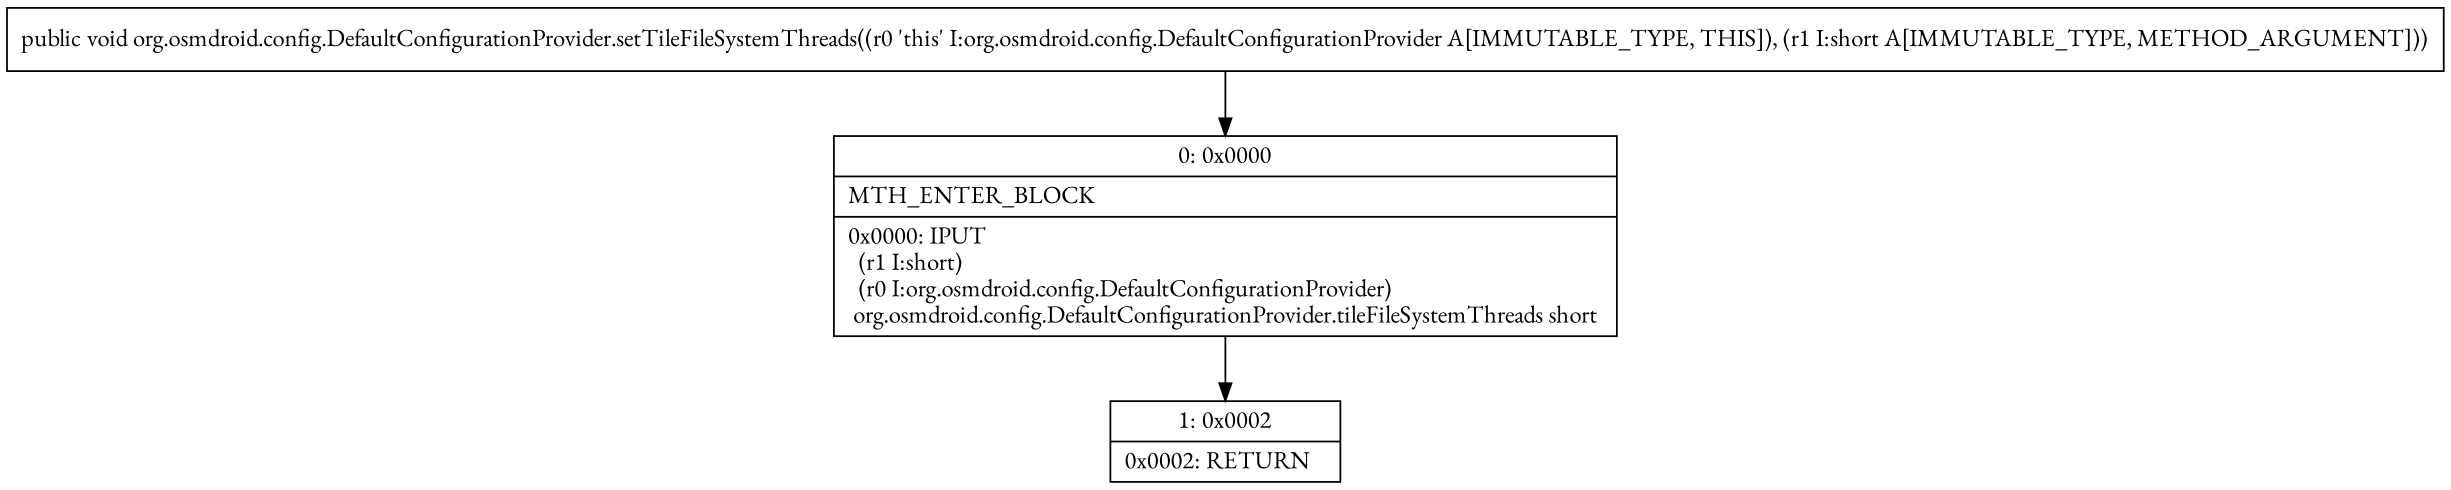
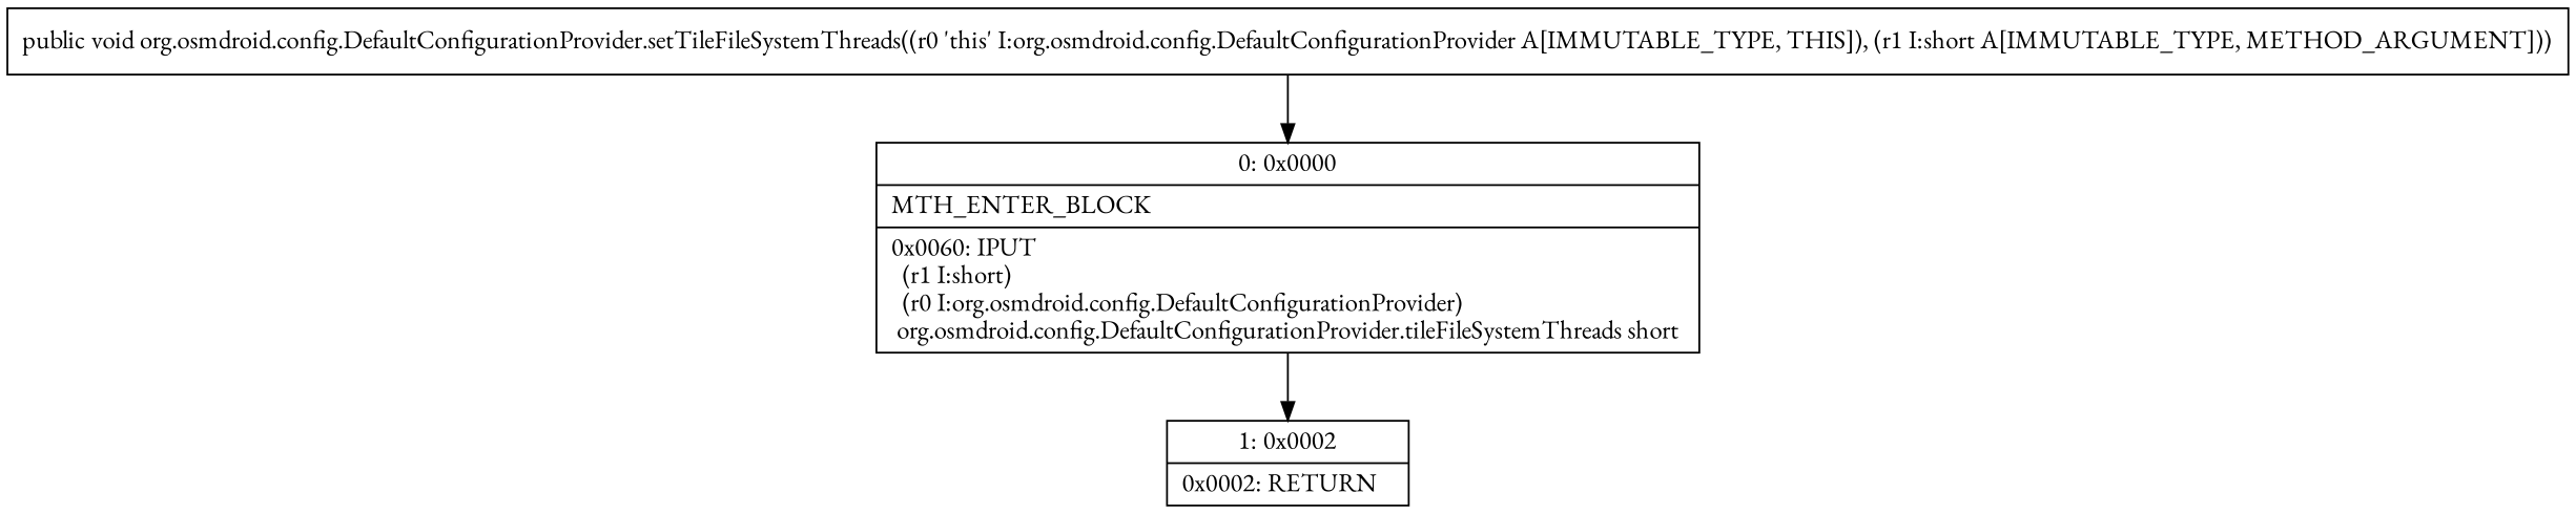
  digraph {
    fontname="EB Garamond"
    node [shape=record fontname="EB Garamond"]
    edge [fontname="EB Garamond"]
-   n1 [label="{0\:\ 0x0000|MTH_ENTER_BLOCK\l|0x0000: IPUT  \l  (r1 I:short)\l  (r0 I:org.osmdroid.config.DefaultConfigurationProvider)\l org.osmdroid.config.DefaultConfigurationProvider.tileFileSystemThreads short \l}"]
+   n1 [label="{0\:\ 0x0000|MTH_ENTER_BLOCK\l|0x0060: IPUT  \l  (r1 I:short)\l  (r0 I:org.osmdroid.config.DefaultConfigurationProvider)\l org.osmdroid.config.DefaultConfigurationProvider.tileFileSystemThreads short \l}"]
    n2 [label="{1\:\ 0x0002|0x0002: RETURN   \l}"]
    n3 [label="{public void org.osmdroid.config.DefaultConfigurationProvider.setTileFileSystemThreads((r0 'this' I:org.osmdroid.config.DefaultConfigurationProvider A[IMMUTABLE_TYPE, THIS]), (r1 I:short A[IMMUTABLE_TYPE, METHOD_ARGUMENT])) }"]
    n1 -> n2
    n3 -> n1
  }
